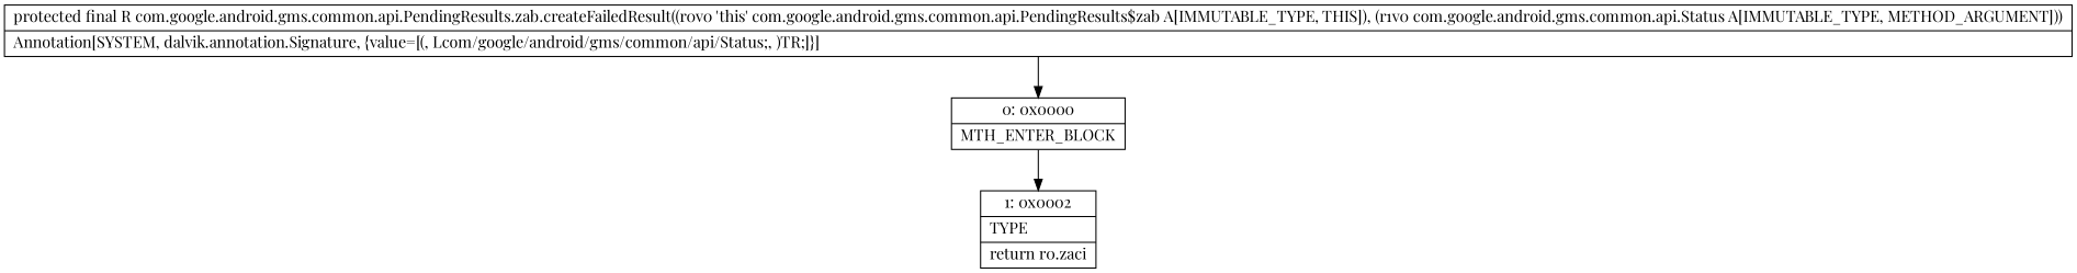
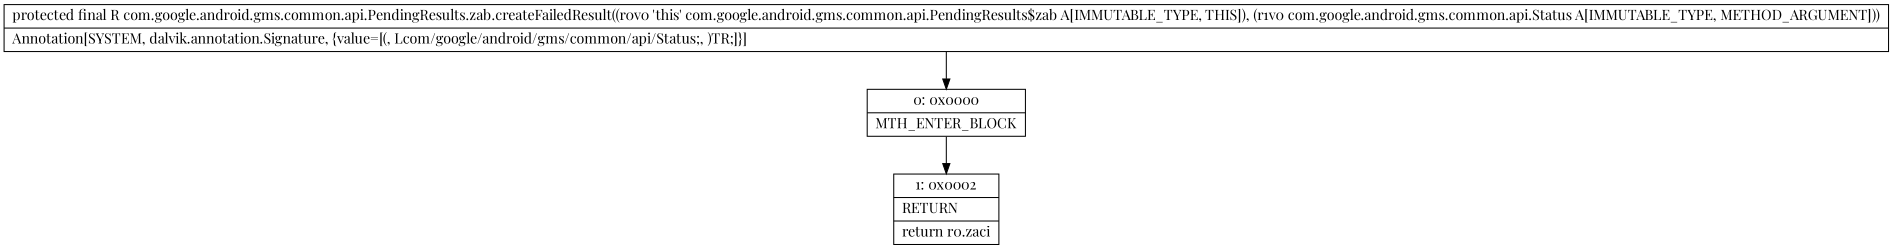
  digraph {
    fontname="Playfair Display"
    node [shape=record fontname="Playfair Display"]
    edge [fontname="Playfair Display"]
    n1 [label="{0\:\ 0x0000|MTH_ENTER_BLOCK\l}"]
-   n2 [label="{1\:\ 0x0002|TYPE\l|return r0.zaci\l}"]
+   n2 [label="{1\:\ 0x0002|RETURN\l|return r0.zaci\l}"]
    n3 [label="{protected final R com.google.android.gms.common.api.PendingResults.zab.createFailedResult((r0v0 'this' com.google.android.gms.common.api.PendingResults$zab A[IMMUTABLE_TYPE, THIS]), (r1v0 com.google.android.gms.common.api.Status A[IMMUTABLE_TYPE, METHOD_ARGUMENT]))  | Annotation[SYSTEM, dalvik.annotation.Signature, \{value=[(, Lcom\/google\/android\/gms\/common\/api\/Status;, )TR;]\}]\l}"]
    n1 -> n2
    n3 -> n1
  }
